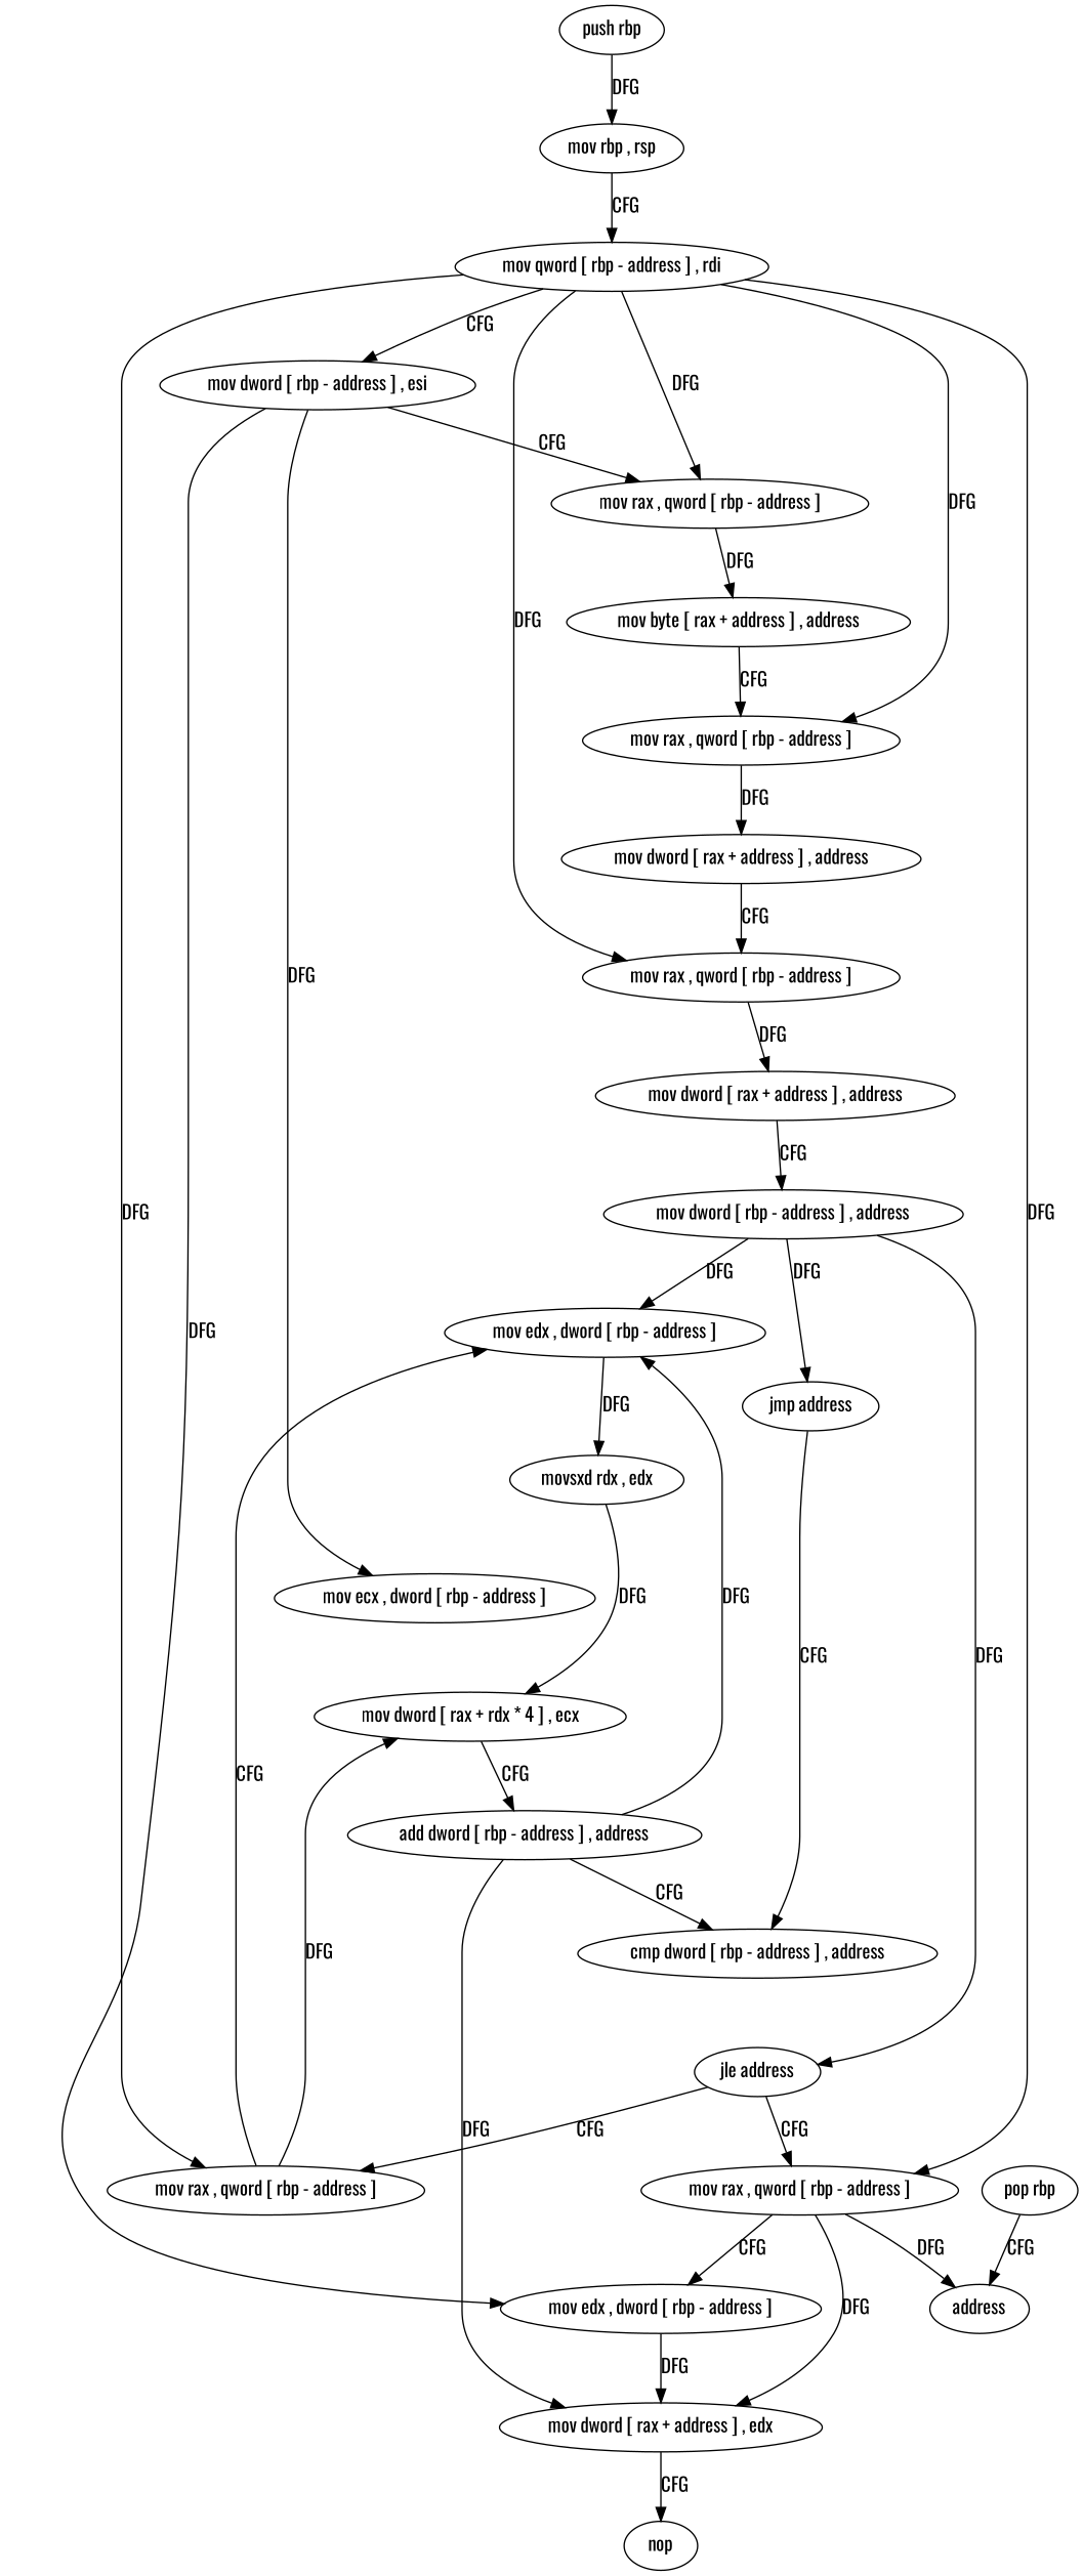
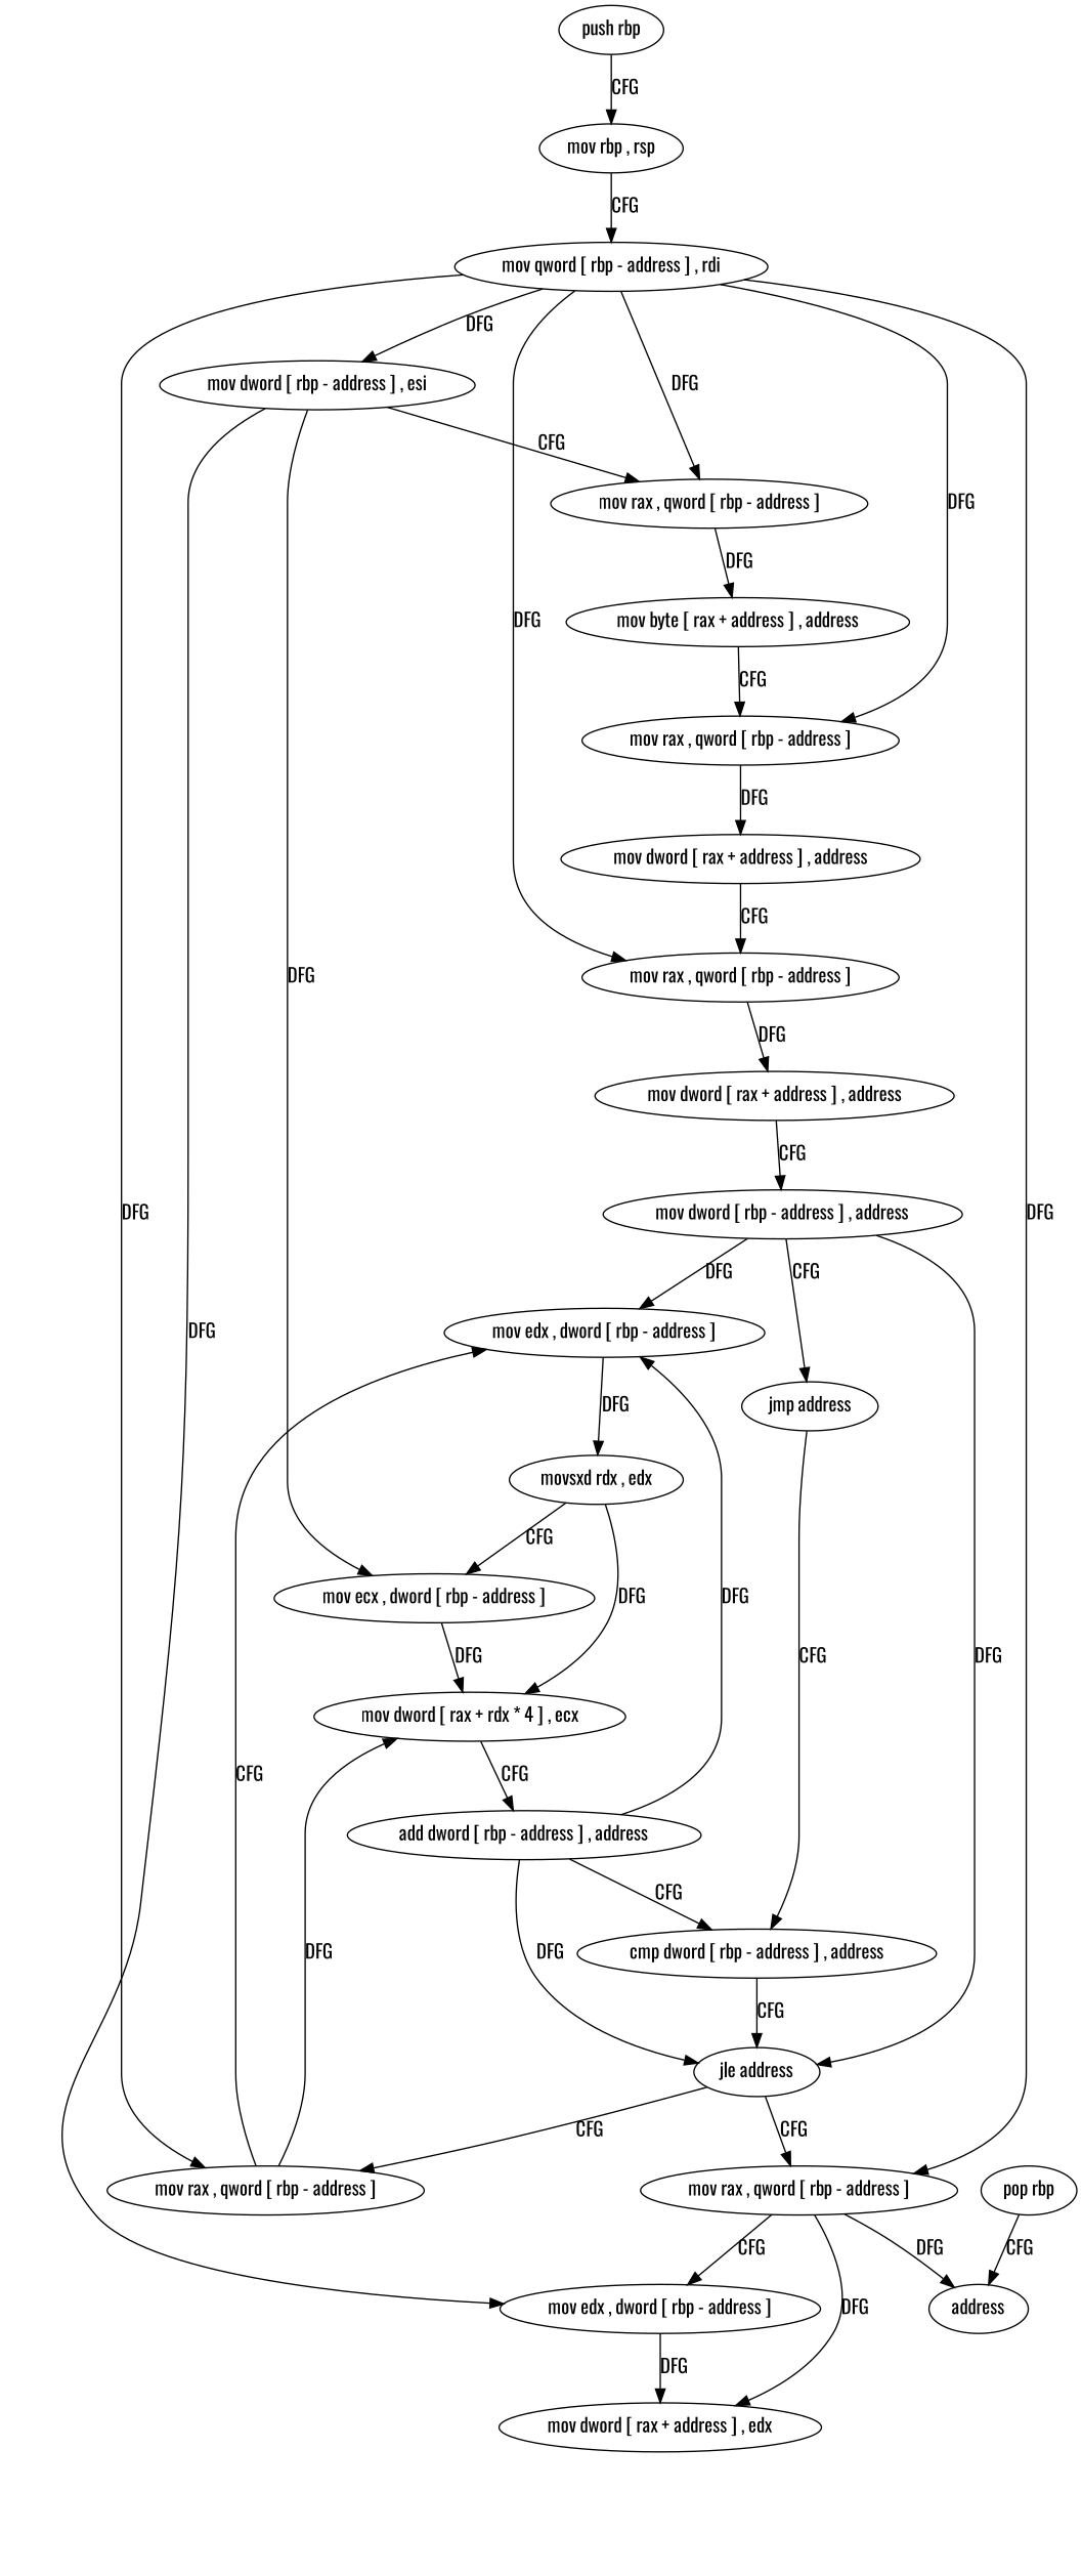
  digraph {
    fontname=Oswald
    node [fontname=Oswald]
    edge [fontname=Oswald]
    n1 [label="push rbp"]
    n2 [label="mov rbp , rsp"]
    n3 [label="mov qword [ rbp - address ] , rdi"]
    n4 [label="mov dword [ rbp - address ] , esi"]
    n5 [label="mov rax , qword [ rbp - address ]"]
    n6 [label="mov rax , qword [ rbp - address ]"]
    n7 [label="mov rax , qword [ rbp - address ]"]
    n8 [label="mov rax , qword [ rbp - address ]"]
    n9 [label="mov rax , qword [ rbp - address ]"]
    n10 [label="mov ecx , dword [ rbp - address ]"]
    n11 [label="mov edx , dword [ rbp - address ]"]
    n12 [label="mov byte [ rax + address ] , address"]
    n13 [label="mov dword [ rax + address ] , address"]
    n14 [label="mov dword [ rax + address ] , address"]
    n15 [label="mov edx , dword [ rbp - address ]"]
    n16 [label="mov dword [ rax + rdx * 4 ] , ecx"]
    n17 [label="mov dword [ rax + address ] , edx"]
    n18 [label=address]
    n19 [label="mov dword [ rbp - address ] , address"]
    n20 [label="jmp address"]
    n21 [label="jle address"]
    n22 [label="cmp dword [ rbp - address ] , address"]
    n23 [label="movsxd rdx , edx"]
    n24 [label="add dword [ rbp - address ] , address"]
-   n25 [label=nop]
    n26 [label="pop rbp"]
-   n1 -> n2 [label=DFG]
+   n1 -> n2 [label=CFG]
    n2 -> n3 [label=CFG]
-   n3 -> n4 [label=CFG]
+   n3 -> n4 [label=DFG]
    n3 -> n5 [label=DFG]
    n3 -> n6 [label=DFG]
    n3 -> n7 [label=DFG]
    n3 -> n8 [label=DFG]
    n3 -> n9 [label=DFG]
    n4 -> n5 [label=CFG]
    n4 -> n10 [label=DFG]
    n4 -> n11 [label=DFG]
    n5 -> n12 [label=DFG]
    n6 -> n13 [label=DFG]
    n7 -> n14 [label=DFG]
    n8 -> n15 [label=CFG]
    n8 -> n16 [label=DFG]
    n9 -> n11 [label=CFG]
    n9 -> n17 [label=DFG]
    n9 -> n18 [label=DFG]
+   n10 -> n16 [label=DFG]
    n11 -> n17 [label=DFG]
    n12 -> n6 [label=CFG]
    n13 -> n7 [label=CFG]
    n14 -> n19 [label=CFG]
    n15 -> n23 [label=DFG]
    n16 -> n24 [label=CFG]
-   n17 -> n25 [label=CFG]
    n19 -> n15 [label=DFG]
-   n19 -> n20 [label=DFG]
+   n19 -> n20 [label=CFG]
    n19 -> n21 [label=DFG]
    n20 -> n22 [label=CFG]
    n21 -> n8 [label=CFG]
    n21 -> n9 [label=CFG]
+   n22 -> n21 [label=CFG]
+   n23 -> n10 [label=CFG]
    n23 -> n16 [label=DFG]
    n24 -> n15 [label=DFG]
-   n24 -> n17 [label=DFG]
+   n24 -> n21 [label=DFG]
    n24 -> n22 [label=CFG]
    n26 -> n18 [label=CFG]
  }
